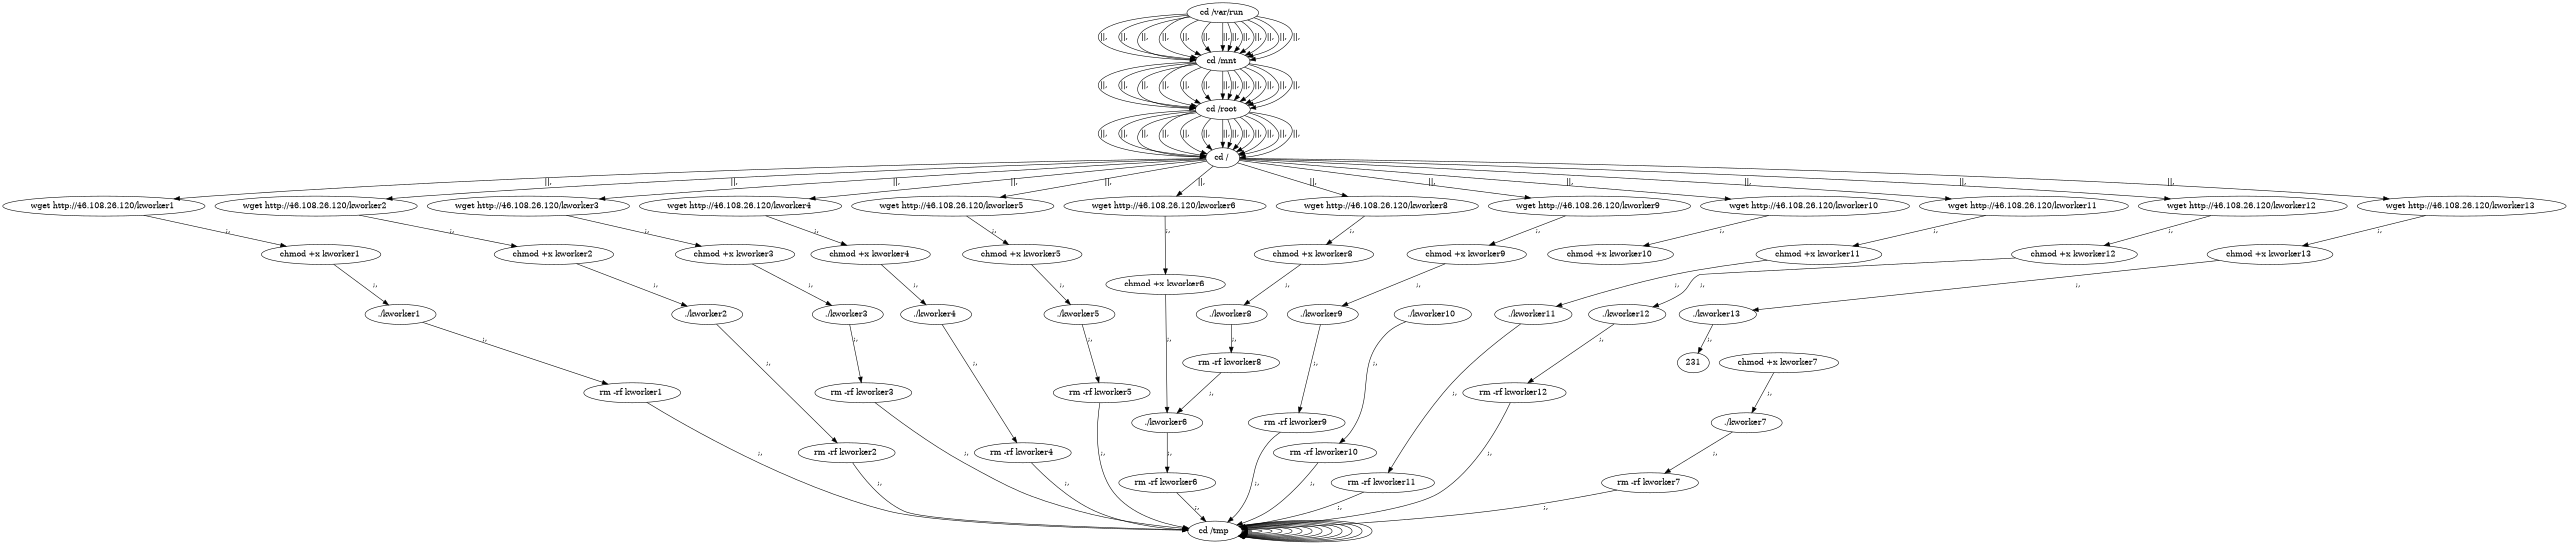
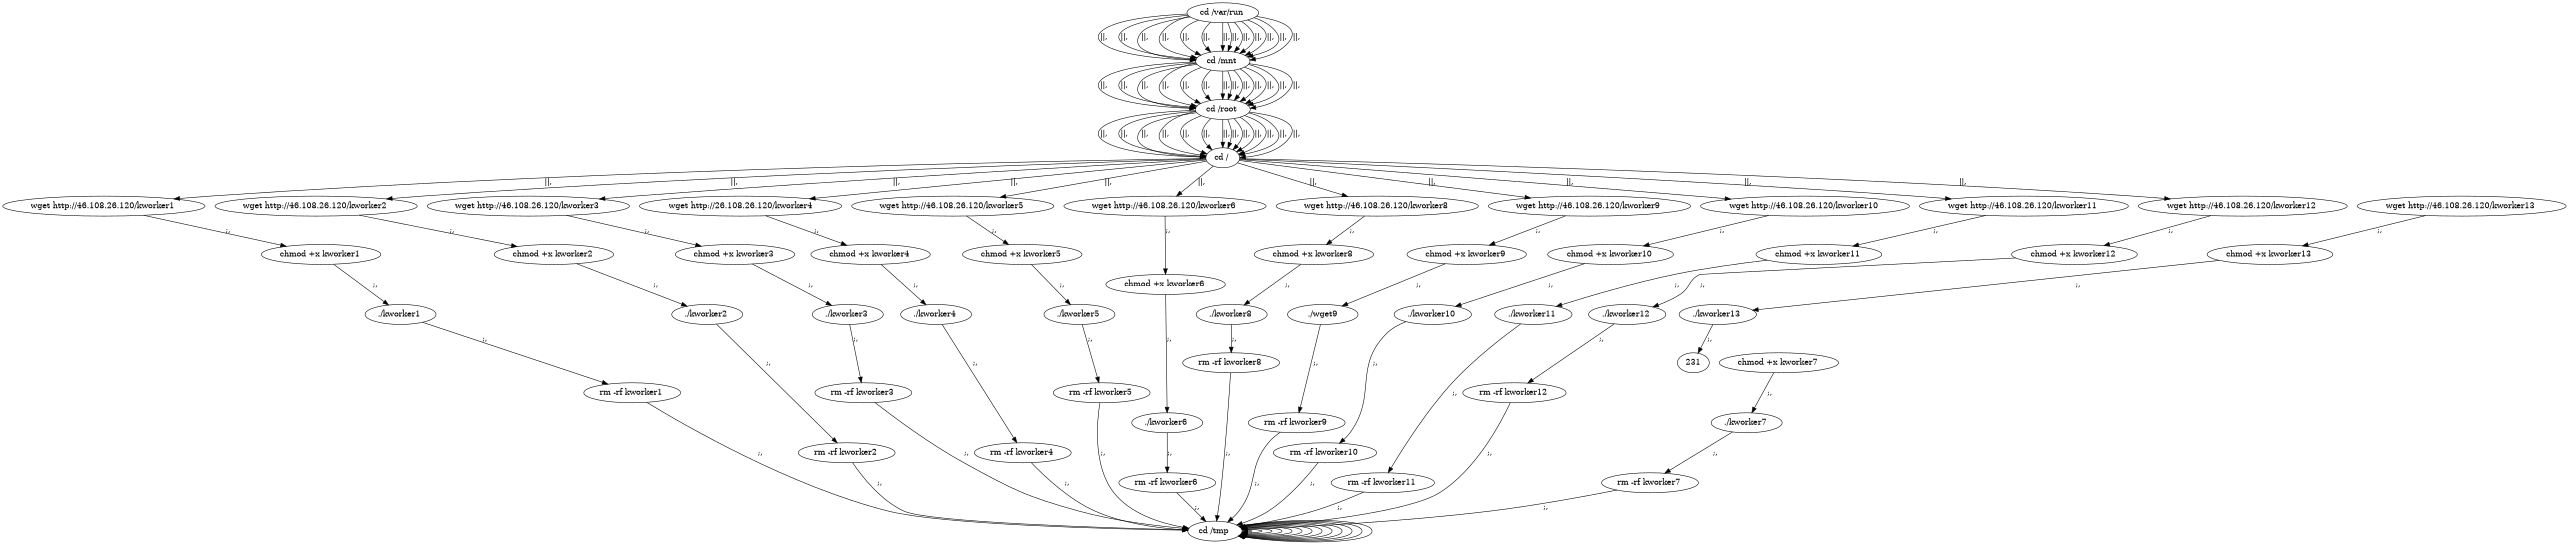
  digraph {
    n1 [label="cd /tmp "]
    n2 [label="cd /var/run "]
    n3 [label="cd /mnt "]
    n4 [label="cd /root "]
    n5 [label="cd / "]
    n6 [label="wget http://46.108.26.120/kworker1 "]
    n7 [label="wget http://46.108.26.120/kworker2 "]
    n8 [label="wget http://46.108.26.120/kworker3 "]
-   n9 [label="wget http://46.108.26.120/kworker4 "]
+   n9 [label="wget http://26.108.26.120/kworker4"]
    n10 [label="wget http://46.108.26.120/kworker5 "]
    n11 [label="wget http://46.108.26.120/kworker6 "]
    n12 [label="wget http://46.108.26.120/kworker8 "]
    n13 [label="wget http://46.108.26.120/kworker9 "]
    n14 [label="wget http://46.108.26.120/kworker10 "]
    n15 [label="wget http://46.108.26.120/kworker11 "]
    n16 [label="wget http://46.108.26.120/kworker12 "]
    n17 [label="wget http://46.108.26.120/kworker13 "]
    n18 [label="chmod +x kworker1 "]
    n19 [label="chmod +x kworker2 "]
    n20 [label="chmod +x kworker3 "]
    n21 [label="chmod +x kworker4 "]
    n22 [label="chmod +x kworker5 "]
    n23 [label="chmod +x kworker6 "]
    n24 [label="chmod +x kworker8 "]
    n25 [label="chmod +x kworker9 "]
    n26 [label="chmod +x kworker10 "]
    n27 [label="chmod +x kworker11 "]
    n28 [label="chmod +x kworker12 "]
    n29 [label="chmod +x kworker13 "]
    n30 [label="./kworker1 "]
    n31 [label="rm -rf kworker1 "]
    n32 [label="./kworker2 "]
    n33 [label="rm -rf kworker2 "]
    n34 [label="./kworker3 "]
    n35 [label="rm -rf kworker3 "]
    n36 [label="./kworker4 "]
    n37 [label="rm -rf kworker4 "]
    n38 [label="./kworker5 "]
    n39 [label="rm -rf kworker5 "]
    n40 [label="./kworker6 "]
    n41 [label="rm -rf kworker6 "]
    n42 [label="chmod +x kworker7 "]
    n43 [label="./kworker7 "]
    n44 [label="rm -rf kworker7 "]
    n45 [label="./kworker8 "]
    n46 [label="rm -rf kworker8 "]
-   n47 [label="./kworker9 "]
+   n47 [label="./wget9"]
    n48 [label="rm -rf kworker9 "]
    n49 [label="./kworker10 "]
    n50 [label="rm -rf kworker10 "]
    n51 [label="./kworker11 "]
    n52 [label="rm -rf kworker11 "]
    n53 [label="./kworker12 "]
    n54 [label="rm -rf kworker12 "]
    n55 [label="./kworker13 "]
    231
    n1 -> n1
    n1 -> n1
    n1 -> n1
    n1 -> n1
    n1 -> n1
    n1 -> n1
    n1 -> n1
    n1 -> n1
    n1 -> n1
    n1 -> n1
    n1 -> n1
    n1 -> n1
    n1 -> n1
    n2 -> n3 [label="||,"]
    n2 -> n3 [label="||,"]
    n2 -> n3 [label="||,"]
    n2 -> n3 [label="||,"]
    n2 -> n3 [label="||,"]
    n2 -> n3 [label="||,"]
    n2 -> n3 [label="||,"]
    n2 -> n3 [label="||,"]
    n2 -> n3 [label="||,"]
    n2 -> n3 [label="||,"]
    n2 -> n3 [label="||,"]
    n2 -> n3 [label="||,"]
    n2 -> n3 [label="||,"]
    n3 -> n4 [label="||,"]
    n3 -> n4 [label="||,"]
    n3 -> n4 [label="||,"]
    n3 -> n4 [label="||,"]
    n3 -> n4 [label="||,"]
    n3 -> n4 [label="||,"]
    n3 -> n4 [label="||,"]
    n3 -> n4 [label="||,"]
    n3 -> n4 [label="||,"]
    n3 -> n4 [label="||,"]
    n3 -> n4 [label="||,"]
    n3 -> n4 [label="||,"]
    n3 -> n4 [label="||,"]
    n4 -> n5 [label="||,"]
    n4 -> n5 [label="||,"]
    n4 -> n5 [label="||,"]
    n4 -> n5 [label="||,"]
    n4 -> n5 [label="||,"]
    n4 -> n5 [label="||,"]
    n4 -> n5 [label="||,"]
    n4 -> n5 [label="||,"]
    n4 -> n5 [label="||,"]
    n4 -> n5 [label="||,"]
    n4 -> n5 [label="||,"]
    n4 -> n5 [label="||,"]
    n4 -> n5 [label="||,"]
    n5 -> n6 [label="||,"]
    n5 -> n7 [label="||,"]
    n5 -> n8 [label="||,"]
    n5 -> n9 [label="||,"]
    n5 -> n10 [label="||,"]
    n5 -> n11 [label="||,"]
    n5 -> n12 [label="||,"]
    n5 -> n13 [label="||,"]
    n5 -> n14 [label="||,"]
    n5 -> n15 [label="||,"]
    n5 -> n16 [label="||,"]
-   n5 -> n17 [label="||,"]
    n6 -> n18 [label=";,"]
    n7 -> n19 [label=";,"]
    n8 -> n20 [label=";,"]
    n9 -> n21 [label=";,"]
    n10 -> n22 [label=";,"]
    n11 -> n23 [label=";,"]
    n12 -> n24 [label=";,"]
    n13 -> n25 [label=";,"]
    n14 -> n26 [label=";,"]
    n15 -> n27 [label=";,"]
    n16 -> n28 [label=";,"]
    n17 -> n29 [label=";,"]
    n18 -> n30 [label=";,"]
    n19 -> n32 [label=";,"]
    n20 -> n34 [label=";,"]
    n21 -> n36 [label=";,"]
    n22 -> n38 [label=";,"]
    n23 -> n40 [label=";,"]
    n24 -> n45 [label=";,"]
    n25 -> n47 [label=";,"]
+   n26 -> n49 [label=";,"]
    n27 -> n51 [label=";,"]
    n28 -> n53 [label=";,"]
    n29 -> n55 [label=";,"]
    n30 -> n31 [label=";,"]
    n31 -> n1 [label=";,"]
    n32 -> n33 [label=";,"]
    n33 -> n1 [label=";,"]
    n34 -> n35 [label=";,"]
    n35 -> n1 [label=";,"]
    n36 -> n37 [label=";,"]
    n37 -> n1 [label=";,"]
    n38 -> n39 [label=";,"]
    n39 -> n1 [label=";,"]
    n40 -> n41 [label=";,"]
    n41 -> n1 [label=";,"]
    n42 -> n43 [label=";,"]
    n43 -> n44 [label=";,"]
    n44 -> n1 [label=";,"]
    n45 -> n46 [label=";,"]
-   n46 -> n40 [label=";,"]
+   n46 -> n1 [label=";,"]
    n47 -> n48 [label=";,"]
    n48 -> n1 [label=";,"]
    n49 -> n50 [label=";,"]
    n50 -> n1 [label=";,"]
    n51 -> n52 [label=";,"]
    n52 -> n1 [label=";,"]
    n53 -> n54 [label=";,"]
    n54 -> n1 [label=";,"]
    n55 -> 231 [label=";,"]
  }
